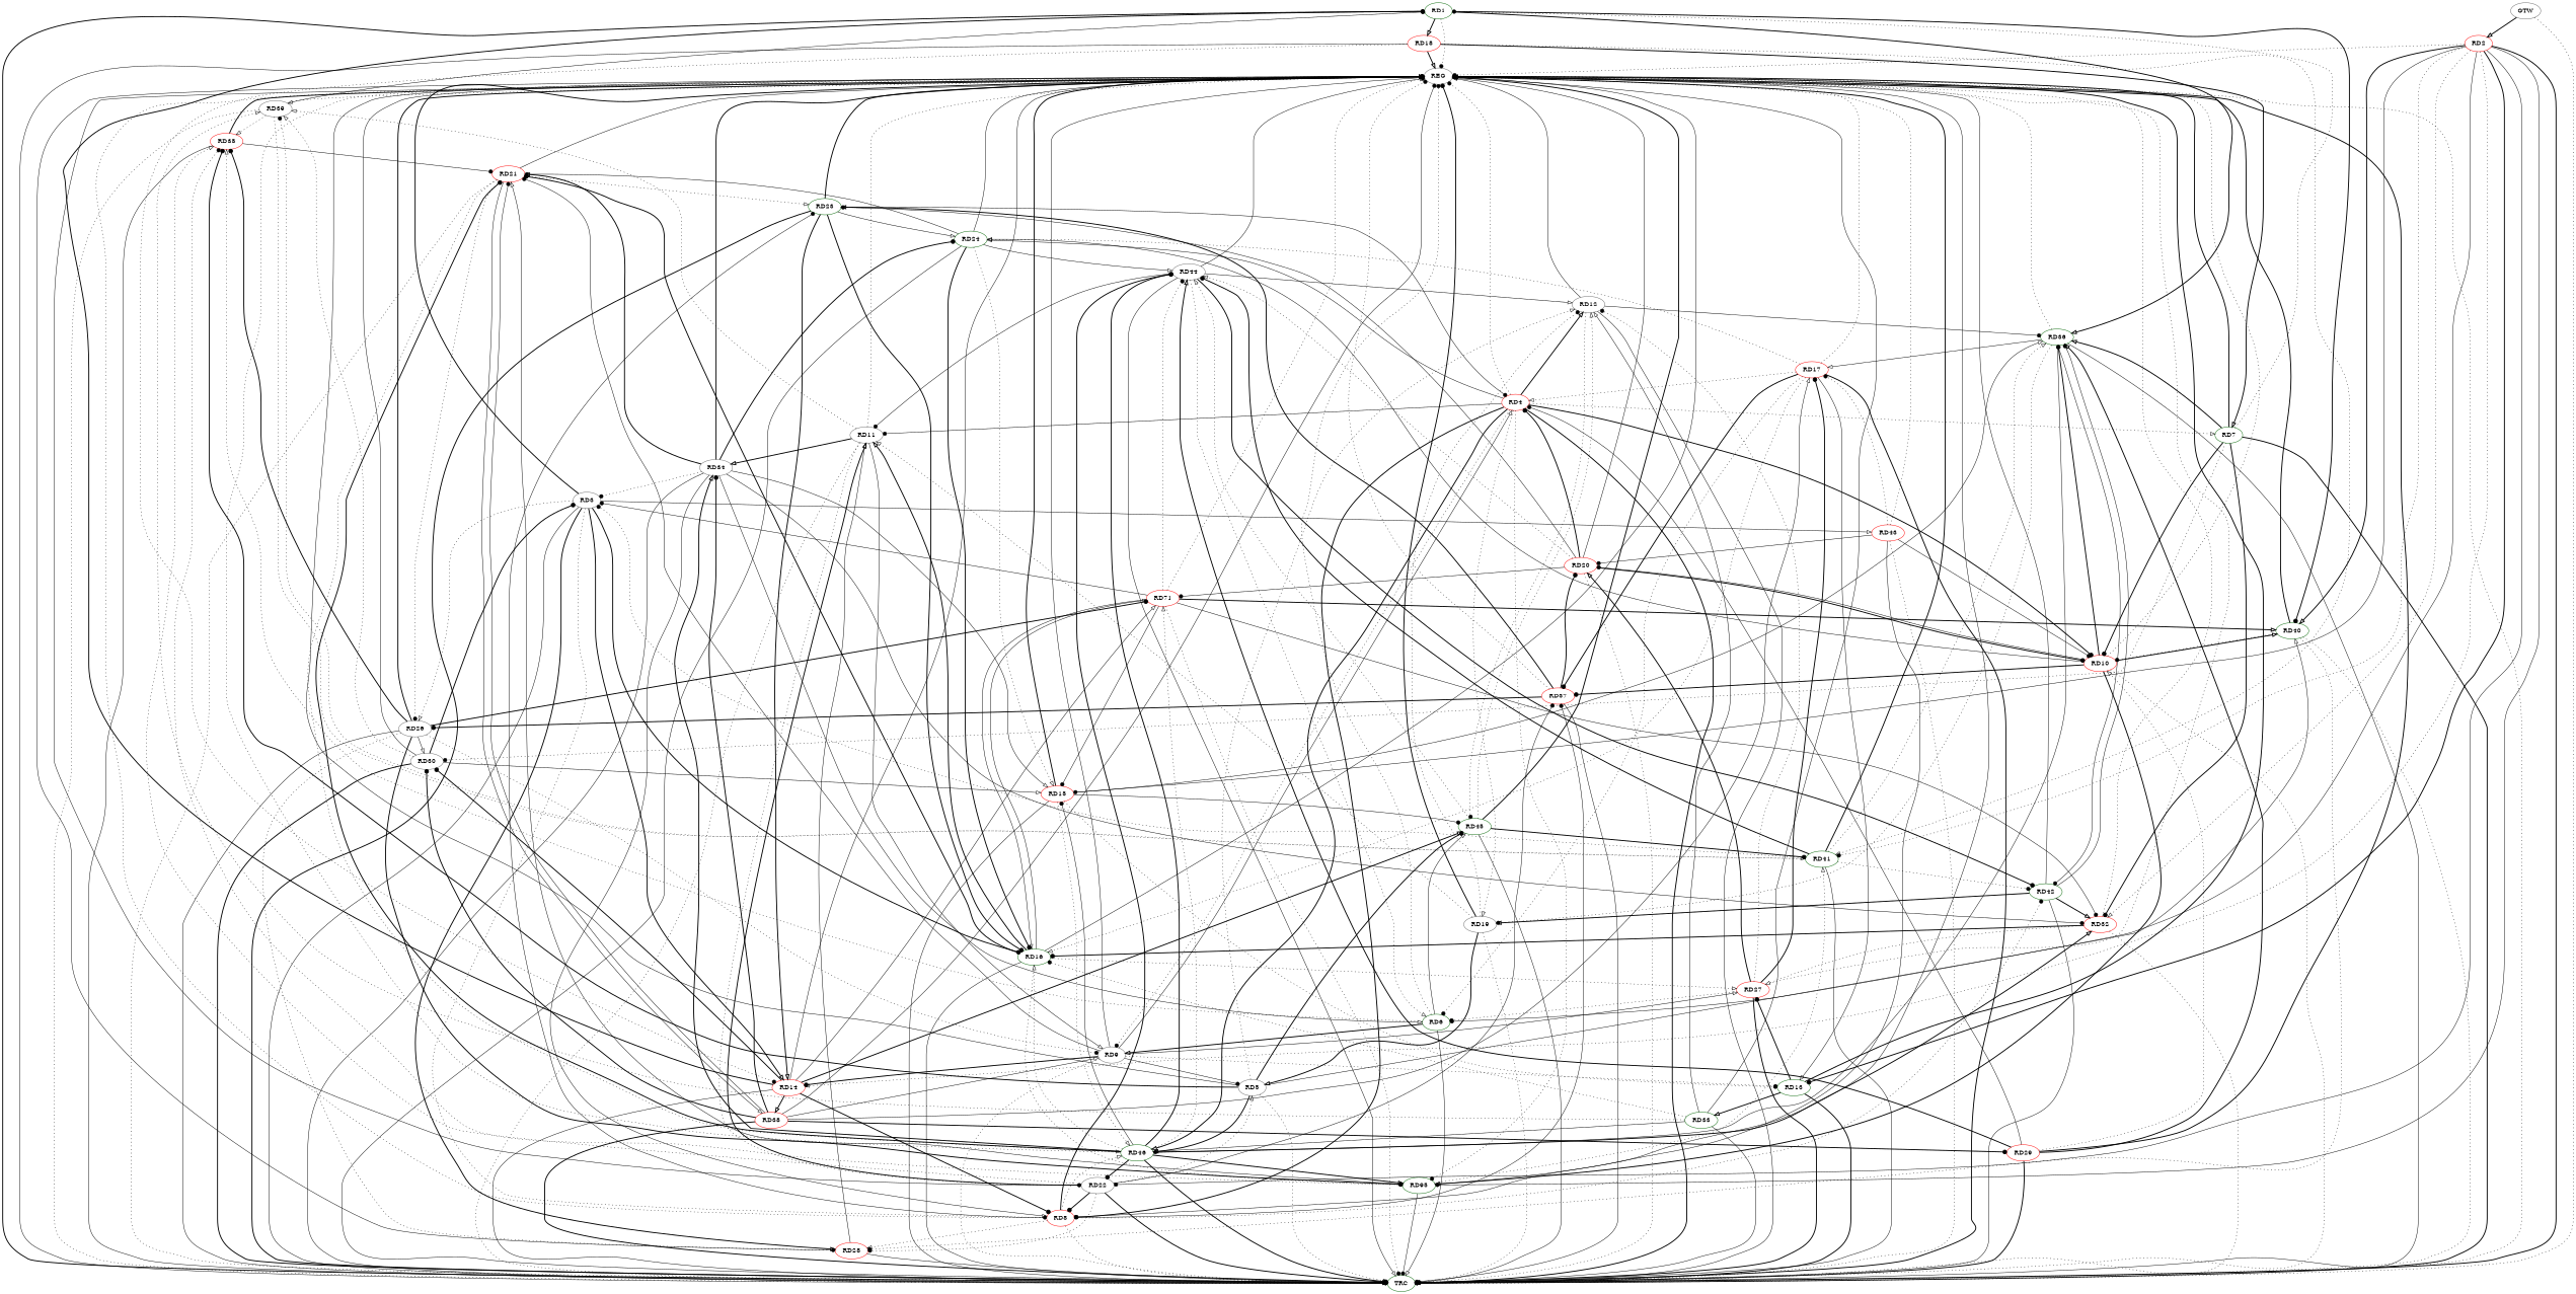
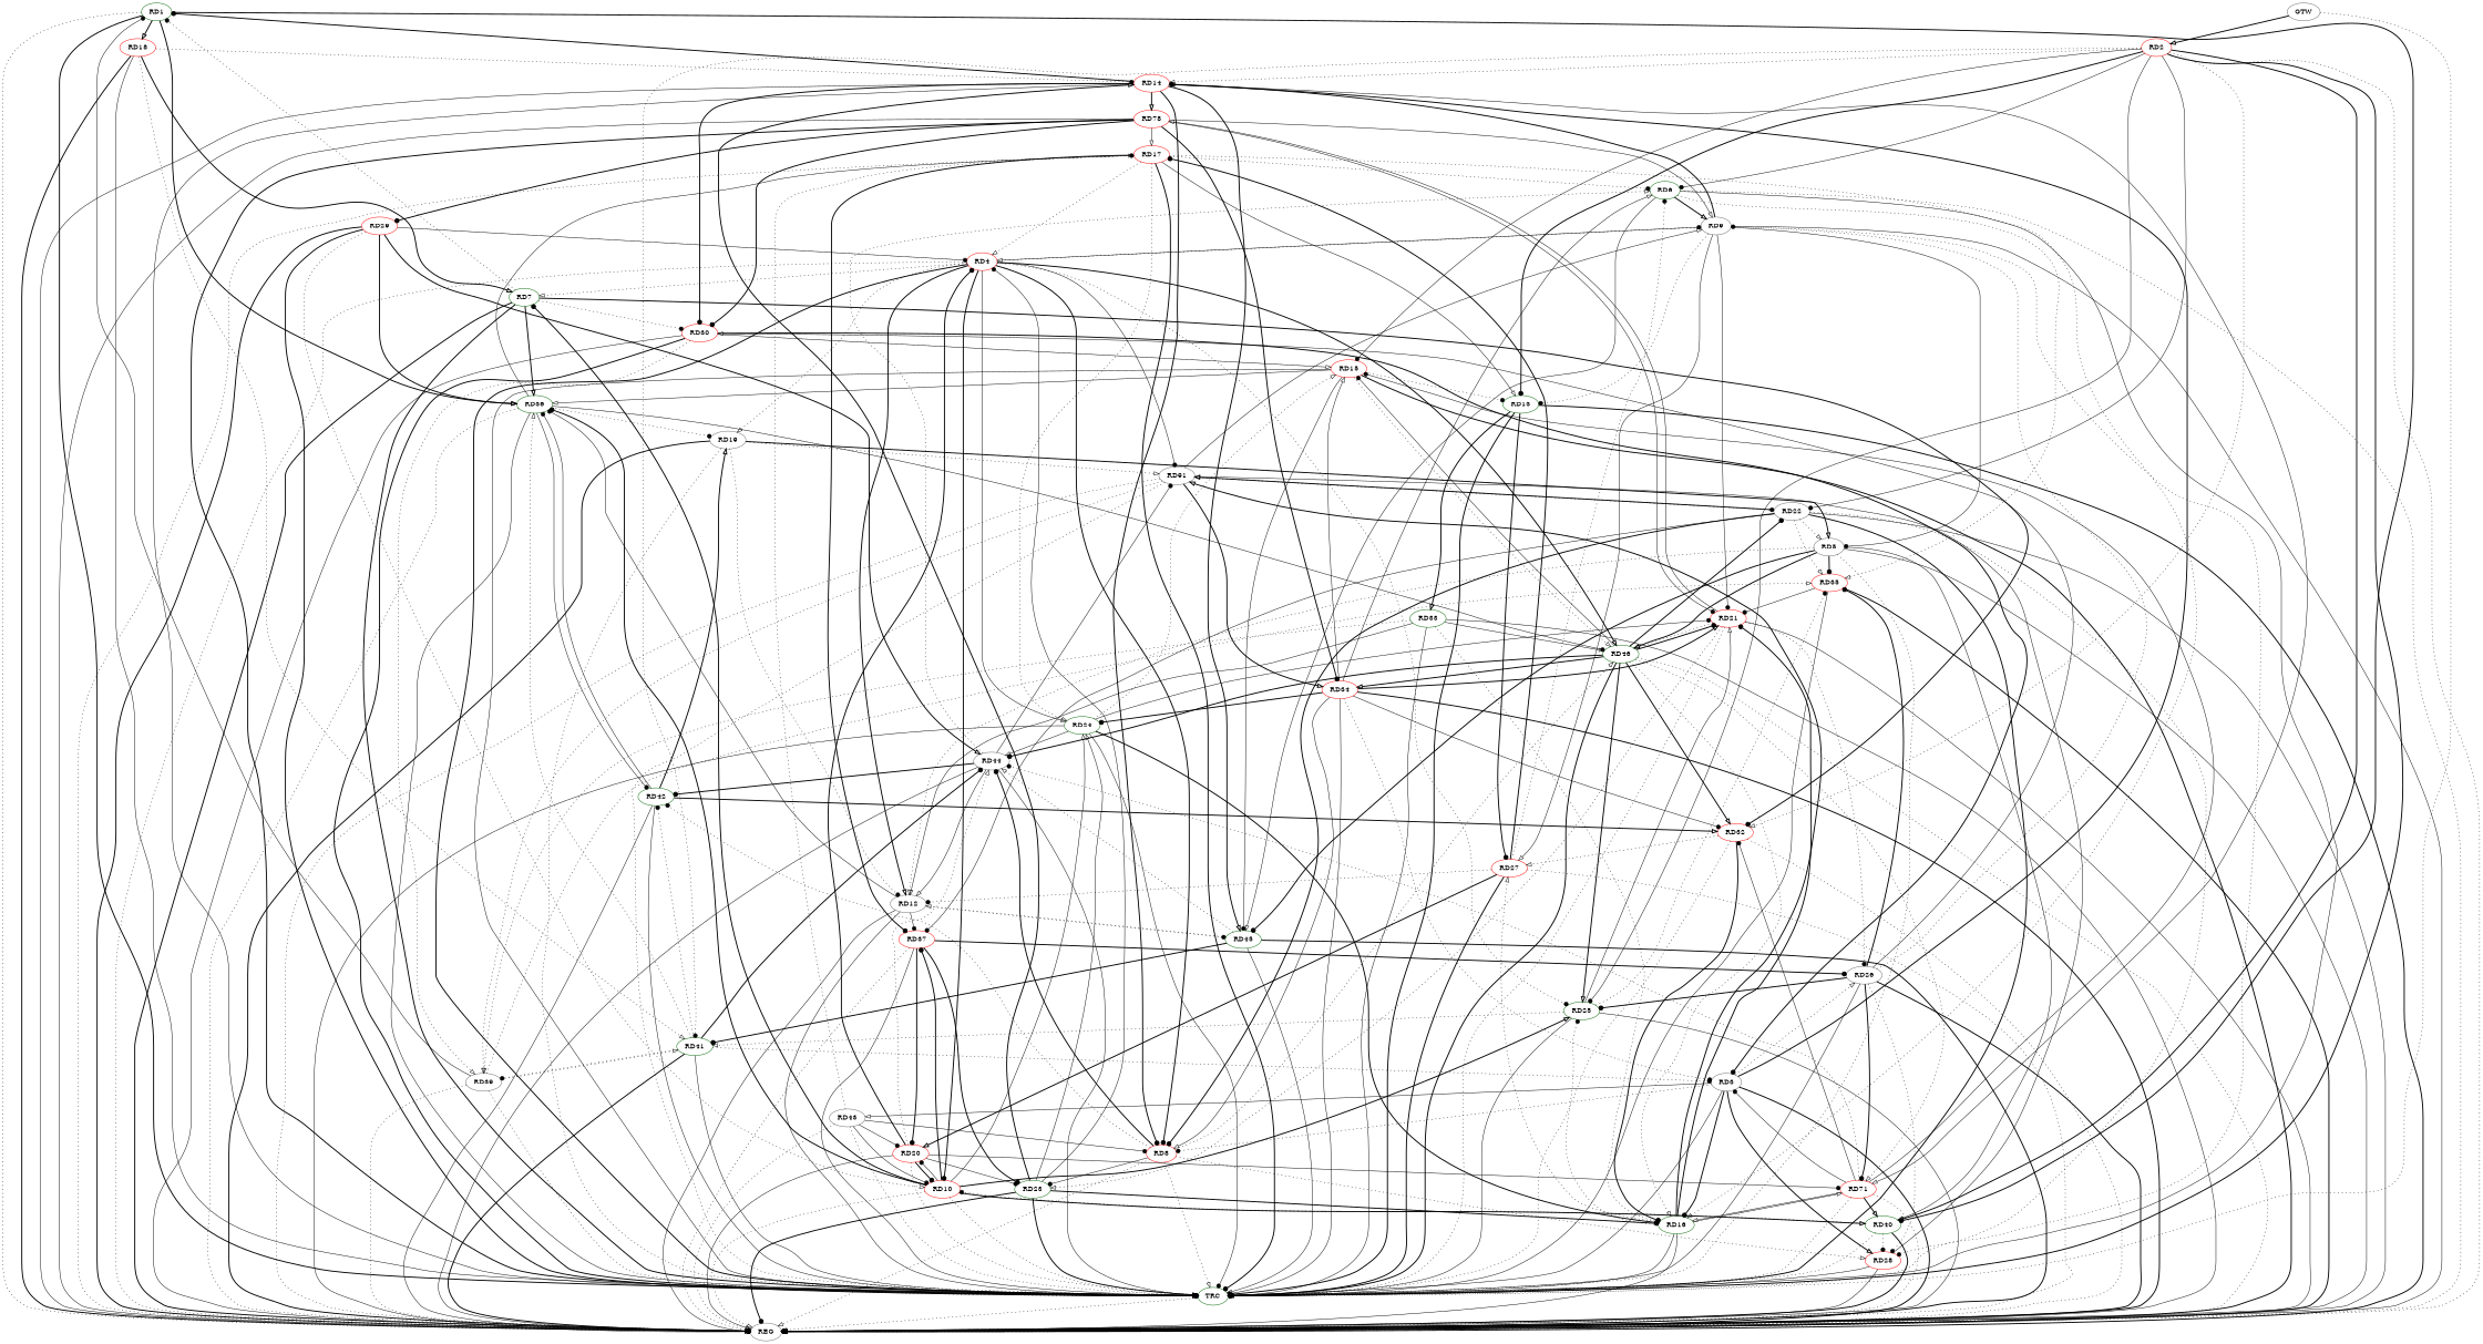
  strict digraph {
    node [color=red]
    edge [arrowhead=dot style=bold]
    n1 [color=darkgreen label=RD1]
    n2 [label=RD18]
    n3 [color=darkgreen label=RD36]
    n4 [color=darkgreen label=RD40]
    n5 [color=gray40 label=REG]
    n6 [color=darkgreen label=TRC]
    n7 [label=RD14]
    n8 [color=darkgreen label=RD41]
    n9 [color=darkgreen label=RD7]
    n10 [color=gray40 label=RD19]
    n11 [color=darkgreen label=RD46]
    n12 [color=darkgreen label=RD42]
    n13 [label=RD17]
    n14 [label=RD28]
    n15 [label=RD10]
    n16 [label=RD2]
    n17 [color=darkgreen label=RD6]
    n18 [color=darkgreen label=RD13]
    n19 [label=RD15]
    n20 [color=gray40 label=RD22]
-   n21 [color=darkgreen label=RD95]
+   n21 [color=darkgreen label=RD25]
    n22 [label=RD32]
    n23 [color=gray40 label=RD9]
    n24 [label=RD35]
    n25 [color=darkgreen label=RD45]
    n26 [label=RD27]
    n27 [color=darkgreen label=RD33]
    n28 [label=RD8]
-   n29 [color=gray40 label=RD30]
+   n29 [label=RD30]
    n30 [label=RD71]
-   n31 [label=RD38]
-   n32 [color=gray40 label=RD11]
+   n31 [label=RD78]
+   n32 [color=gray40 label=RD91]
    n33 [color=gray40 label=RD5]
    n34 [label=RD37]
    n35 [label=RD21]
    n36 [color=darkgreen label=RD16]
    n37 [color=gray40 label=RD3]
    n38 [color=gray40 label=RD44]
    n39 [color=gray40 label=RD39]
    n40 [color=gray40 label=RD26]
-   n41 [label=RD43]
+   n41 [color=gray40 label=RD43]
    n42 [color=darkgreen label=RD23]
    n43 [label=RD20]
    n44 [label=RD4]
    n45 [color=gray40 label=RD12]
    n46 [color=darkgreen label=RD24]
-   n47 [color=gray40 label=RD34]
+   n47 [label=RD34]
    n48 [label=RD29]
    n49 [color=gray40 label=GTW]
    n1 -> n2 [arrowhead=onormal]
    n1 -> n3 [arrowhead=onormal]
    n1 -> n4
    n1 -> n5 [style=dotted]
    n1 -> n6
    n2 -> n5 [arrowhead=onormal]
    n2 -> n6 [style=solid]
    n2 -> n7 [style=dotted]
    n2 -> n8 [arrowhead=onormal style=dotted]
    n2 -> n9 [arrowhead=onormal]
    n3 -> n5 [arrowhead=onormal style=dotted]
    n3 -> n6 [arrowhead=onormal style=solid]
    n3 -> n10 [style=dotted]
    n3 -> n11 [style=solid]
    n3 -> n12 [style=solid]
    n3 -> n13 [arrowhead=onormal style=solid]
    n4 -> n5 [arrowhead=onormal]
    n4 -> n6 [arrowhead=onormal style=dotted]
    n4 -> n14 [style=dotted]
    n4 -> n15 [style=dotted]
    n6 -> n5 [arrowhead=onormal style=dotted]
    n7 -> n1
    n7 -> n5 [arrowhead=onormal style=solid]
    n7 -> n6 [arrowhead=onormal style=solid]
    n7 -> n25 [arrowhead=onormal]
    n7 -> n28
    n7 -> n29
    n7 -> n30 [arrowhead=onormal style=solid]
    n7 -> n31 [arrowhead=onormal]
    n8 -> n3 [arrowhead=onormal style=dotted]
    n8 -> n5
    n8 -> n6 [style=solid]
    n8 -> n12 [style=dotted]
    n8 -> n37 [style=dotted]
    n8 -> n38
    n8 -> n39 [style=dotted]
    n9 -> n1 [style=dotted]
    n9 -> n3 [arrowhead=onormal]
    n9 -> n5
    n9 -> n6 [arrowhead=onormal]
    n9 -> n22
    n9 -> n29 [style=dotted]
    n10 -> n5
    n10 -> n6 [arrowhead=onormal style=dotted]
    n10 -> n32 [arrowhead=onormal style=dotted]
    n10 -> n33 [arrowhead=onormal]
    n10 -> n45 [style=dotted]
    n11 -> n5 [style=dotted]
    n11 -> n6
    n11 -> n19 [style=solid]
    n11 -> n20
    n11 -> n21 [arrowhead=onormal]
    n11 -> n22 [arrowhead=onormal]
    n11 -> n30 [arrowhead=onormal style=dotted]
    n11 -> n35
    n11 -> n36 [arrowhead=onormal style=dotted]
    n11 -> n38
    n11 -> n47 [arrowhead=onormal]
    n12 -> n3 [style=solid]
    n12 -> n5 [style=solid]
    n12 -> n6 [style=solid]
    n12 -> n10 [arrowhead=onormal]
    n12 -> n22 [arrowhead=onormal]
    n13 -> n5 [style=dotted]
    n13 -> n6
    n13 -> n17 [style=dotted]
    n13 -> n18 [arrowhead=onormal style=solid]
    n13 -> n34
    n13 -> n36 [arrowhead=onormal style=dotted]
    n13 -> n44 [arrowhead=onormal style=dotted]
    n13 -> n46 [arrowhead=onormal style=dotted]
    n14 -> n5 [style=solid]
    n14 -> n6 [style=solid]
    n14 -> n32 [arrowhead=onormal style=solid]
    n15 -> n3
    n15 -> n4 [arrowhead=onormal]
    n15 -> n5 [arrowhead=onormal style=dotted]
    n15 -> n6 [style=dotted]
-   n9 -> n15
+   n15 -> n9
    n15 -> n21 [arrowhead=onormal]
    n15 -> n34
    n15 -> n43 [style=solid]
    n15 -> n46 [arrowhead=onormal style=solid]
    n16 -> n4 [arrowhead=onormal]
    n16 -> n5 [style=dotted]
    n16 -> n6
    n16 -> n7 [arrowhead=onormal style=dotted]
    n16 -> n8 [style=dotted]
    n16 -> n17 [style=solid]
    n16 -> n18
    n16 -> n19 [style=solid]
    n16 -> n20 [style=solid]
    n16 -> n21 [style=solid]
    n16 -> n22 [arrowhead=onormal style=dotted]
    n17 -> n5 [style=dotted]
    n17 -> n6 [arrowhead=onormal style=solid]
    n17 -> n23 [arrowhead=onormal]
    n17 -> n24 [arrowhead=onormal style=dotted]
    n17 -> n25 [arrowhead=onormal style=solid]
    n18 -> n5 [arrowhead=onormal]
    n18 -> n6
    n18 -> n26
    n18 -> n27 [arrowhead=onormal]
    n19 -> n3 [arrowhead=onormal style=solid]
    n19 -> n5 [arrowhead=onormal]
    n19 -> n6 [arrowhead=onormal style=solid]
    n19 -> n11 [arrowhead=onormal style=dotted]
    n19 -> n18 [style=dotted]
    n19 -> n25 [style=solid]
    n20 -> n5 [arrowhead=onormal style=solid]
    n20 -> n6 [arrowhead=onormal]
    n20 -> n14 [style=dotted]
    n20 -> n24 [arrowhead=onormal style=dotted]
    n20 -> n28
    n20 -> n32 [arrowhead=onormal]
    n20 -> n33 [arrowhead=onormal style=dotted]
    n20 -> n34 [style=solid]
    n21 -> n5 [arrowhead=onormal style=solid]
    n21 -> n6 [style=solid]
    n21 -> n8 [arrowhead=onormal style=dotted]
    n21 -> n24 [style=dotted]
    n21 -> n35 [arrowhead=onormal style=solid]
    n22 -> n5 [style=dotted]
    n22 -> n6 [style=dotted]
    n22 -> n26 [arrowhead=onormal style=dotted]
    n22 -> n36
    n23 -> n5 [arrowhead=onormal style=solid]
    n23 -> n6 [arrowhead=onormal style=dotted]
    n23 -> n7
    n23 -> n18 [style=dotted]
    n23 -> n26 [arrowhead=onormal style=solid]
    n23 -> n33 [style=solid]
    n23 -> n35 [style=solid]
    n23 -> n44 [arrowhead=onormal style=solid]
    n24 -> n5 [arrowhead=onormal]
    n24 -> n6 [arrowhead=onormal style=solid]
    n24 -> n35 [style=solid]
    n25 -> n5 [arrowhead=onormal]
    n25 -> n6 [arrowhead=onormal style=solid]
    n25 -> n8
    n25 -> n38 [arrowhead=onormal style=dotted]
    n25 -> n45 [arrowhead=onormal style=dotted]
    n26 -> n5 [style=dotted]
    n26 -> n6 [arrowhead=onormal]
    n26 -> n13
    n26 -> n17 [style=dotted]
    n26 -> n43 [arrowhead=onormal]
    n26 -> n45 [style=dotted]
    n27 -> n5 [arrowhead=onormal style=solid]
    n27 -> n6 [style=solid]
    n27 -> n11 [arrowhead=onormal style=solid]
    n27 -> n36 [style=dotted]
    n27 -> n39 [arrowhead=onormal style=dotted]
    n27 -> n45 [arrowhead=onormal style=solid]
    n28 -> n5 [arrowhead=onormal style=dotted]
    n28 -> n6 [arrowhead=onormal style=dotted]
    n28 -> n11 [arrowhead=onormal style=dotted]
    n28 -> n12 [style=dotted]
    n28 -> n14 [arrowhead=onormal style=dotted]
-   n28 -> n34 [style=solid]
+   n45 -> n34 [style=solid]
    n28 -> n38
    n28 -> n42 [style=solid]
    n29 -> n5 [style=solid]
    n29 -> n6
    n29 -> n19 [arrowhead=onormal style=solid]
    n29 -> n37
    n29 -> n39 [arrowhead=onormal style=dotted]
    n30 -> n4 [arrowhead=onormal]
    n30 -> n5 [arrowhead=onormal style=dotted]
    n30 -> n6 [style=dotted]
    n30 -> n19 [style=solid]
    n30 -> n22 [style=solid]
    n30 -> n36 [arrowhead=onormal style=solid]
    n30 -> n37 [style=solid]
    n30 -> n38 [style=dotted]
    n31 -> n5 [style=solid]
    n31 -> n6 [arrowhead=onormal]
    n31 -> n13 [arrowhead=onormal style=solid]
    n31 -> n23 [arrowhead=onormal style=solid]
    n31 -> n29
    n31 -> n35 [style=solid]
    n31 -> n47
    n31 -> n48
    n32 -> n5 [arrowhead=onormal style=dotted]
    n32 -> n6 [style=dotted]
    n32 -> n20 [style=dotted]
    n32 -> n23 [arrowhead=onormal style=solid]
    n32 -> n39 [arrowhead=onormal style=dotted]
    n32 -> n47 [arrowhead=onormal]
    n33 -> n4 [arrowhead=onormal style=solid]
    n33 -> n5 [style=solid]
    n33 -> n6 [arrowhead=onormal style=dotted]
    n33 -> n11 [arrowhead=onormal]
    n33 -> n24
    n33 -> n25
    n33 -> n45 [arrowhead=onormal style=dotted]
    n34 -> n5 [style=dotted]
    n34 -> n6 [style=solid]
    n34 -> n40
-   n34 -> n42 [arrowhead=onormal]
+   n34 -> n42
    n34 -> n43
    n35 -> n5 [style=solid]
    n35 -> n6 [style=dotted]
    n35 -> n11 [arrowhead=onormal style=dotted]
    n35 -> n31 [arrowhead=onormal style=solid]
    n35 -> n40 [style=dotted]
    n35 -> n42 [arrowhead=onormal style=dotted]
    n36 -> n5 [style=solid]
    n36 -> n6 [style=solid]
    n36 -> n21 [style=dotted]
    n36 -> n26 [arrowhead=onormal style=dotted]
    n36 -> n30 [arrowhead=onormal style=solid]
    n36 -> n32 [arrowhead=onormal]
    n36 -> n35
    n37 -> n5
    n37 -> n6 [style=solid]
    n37 -> n7 [arrowhead=onormal]
    n37 -> n14 [arrowhead=onormal]
    n37 -> n28 [style=dotted]
    n37 -> n36
    n37 -> n40 [arrowhead=onormal style=dotted]
    n37 -> n41 [arrowhead=onormal style=solid]
    n38 -> n5 [style=solid]
    n38 -> n6 [arrowhead=onormal style=solid]
    n38 -> n12
    n38 -> n17 [arrowhead=onormal style=dotted]
    n38 -> n32 [style=solid]
    n38 -> n45 [arrowhead=onormal style=solid]
    n39 -> n1 [style=solid]
-   n5 -> n39 [arrowhead=onormal style=dotted]
+   n39 -> n5 [arrowhead=onormal style=dotted]
    n39 -> n6 [style=dotted]
    n39 -> n8 [arrowhead=onormal style=dotted]
    n39 -> n24 [arrowhead=onormal style=dotted]
    n40 -> n5
    n40 -> n6 [style=solid]
    n40 -> n14 [style=dotted]
    n40 -> n21
    n40 -> n23 [style=dotted]
    n40 -> n24
    n40 -> n29 [arrowhead=onormal style=solid]
    n40 -> n30
    n41 -> n5 [arrowhead=onormal style=dotted]
    n41 -> n6 [arrowhead=onormal style=dotted]
    n41 -> n13 [style=dotted]
    n41 -> n15 [style=solid]
    n41 -> n28 [style=solid]
    n41 -> n43 [style=solid]
    n42 -> n5
    n42 -> n6 [arrowhead=onormal]
    n42 -> n7 [arrowhead=onormal]
    n42 -> n36
    n42 -> n44 [style=solid]
    n42 -> n46 [arrowhead=onormal style=solid]
    n43 -> n5 [arrowhead=onormal style=solid]
    n43 -> n6 [arrowhead=onormal style=dotted]
    n43 -> n15
    n43 -> n30 [style=solid]
    n43 -> n38 [arrowhead=onormal style=dotted]
    n43 -> n42 [style=solid]
    n43 -> n44
    n44 -> n5 [style=dotted]
    n44 -> n6 [arrowhead=onormal]
    n44 -> n9 [arrowhead=onormal style=dotted]
    n44 -> n10 [arrowhead=onormal style=dotted]
    n44 -> n11 [arrowhead=onormal]
    n44 -> n15
    n44 -> n21 [style=dotted]
    n44 -> n23 [style=dotted]
    n44 -> n28
    n44 -> n32 [style=solid]
    n44 -> n45 [arrowhead=onormal]
    n44 -> n46 [arrowhead=onormal style=solid]
    n45 -> n3 [style=solid]
    n45 -> n5 [arrowhead=onormal style=solid]
    n45 -> n6 [style=solid]
    n45 -> n25 [style=dotted]
    n46 -> n5 [style=solid]
    n46 -> n6 [style=solid]
    n46 -> n19 [arrowhead=onormal style=dotted]
    n46 -> n35 [style=solid]
    n46 -> n36
    n46 -> n38 [arrowhead=onormal style=solid]
    n47 -> n5 [arrowhead=onormal]
    n47 -> n6 [style=solid]
    n47 -> n17 [arrowhead=onormal style=solid]
    n47 -> n19 [arrowhead=onormal style=solid]
    n47 -> n22 [style=solid]
    n47 -> n28 [arrowhead=onormal style=solid]
    n47 -> n35 [arrowhead=onormal]
    n47 -> n37 [style=dotted]
    n47 -> n46
    n48 -> n3 [arrowhead=onormal]
    n48 -> n5
    n48 -> n6
    n48 -> n15 [arrowhead=onormal style=dotted]
    n48 -> n38 [arrowhead=onormal]
    n48 -> n44 [style=solid]
    n49 -> n6 [style=dotted]
    n49 -> n16 [arrowhead=onormal]
  }
